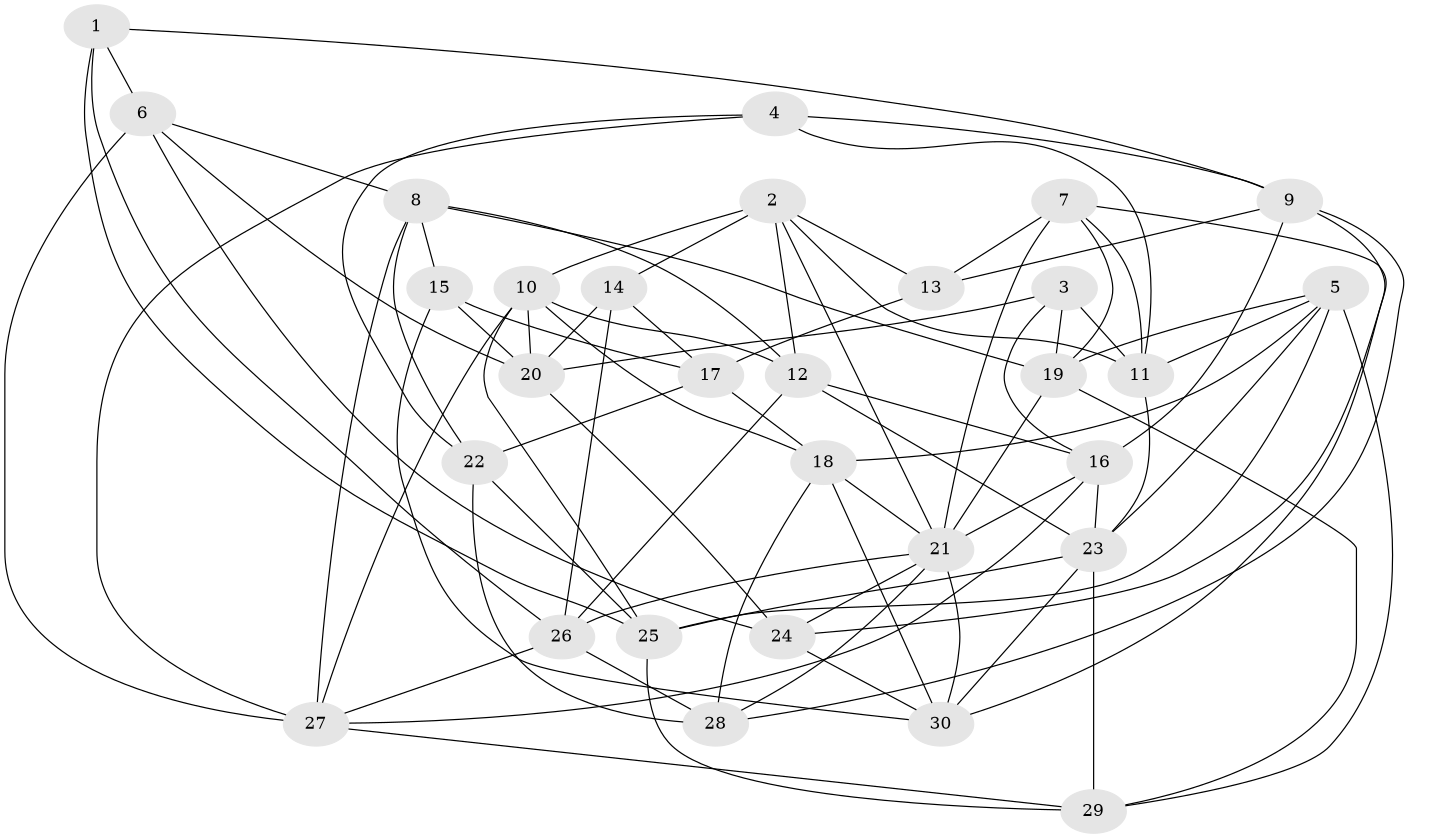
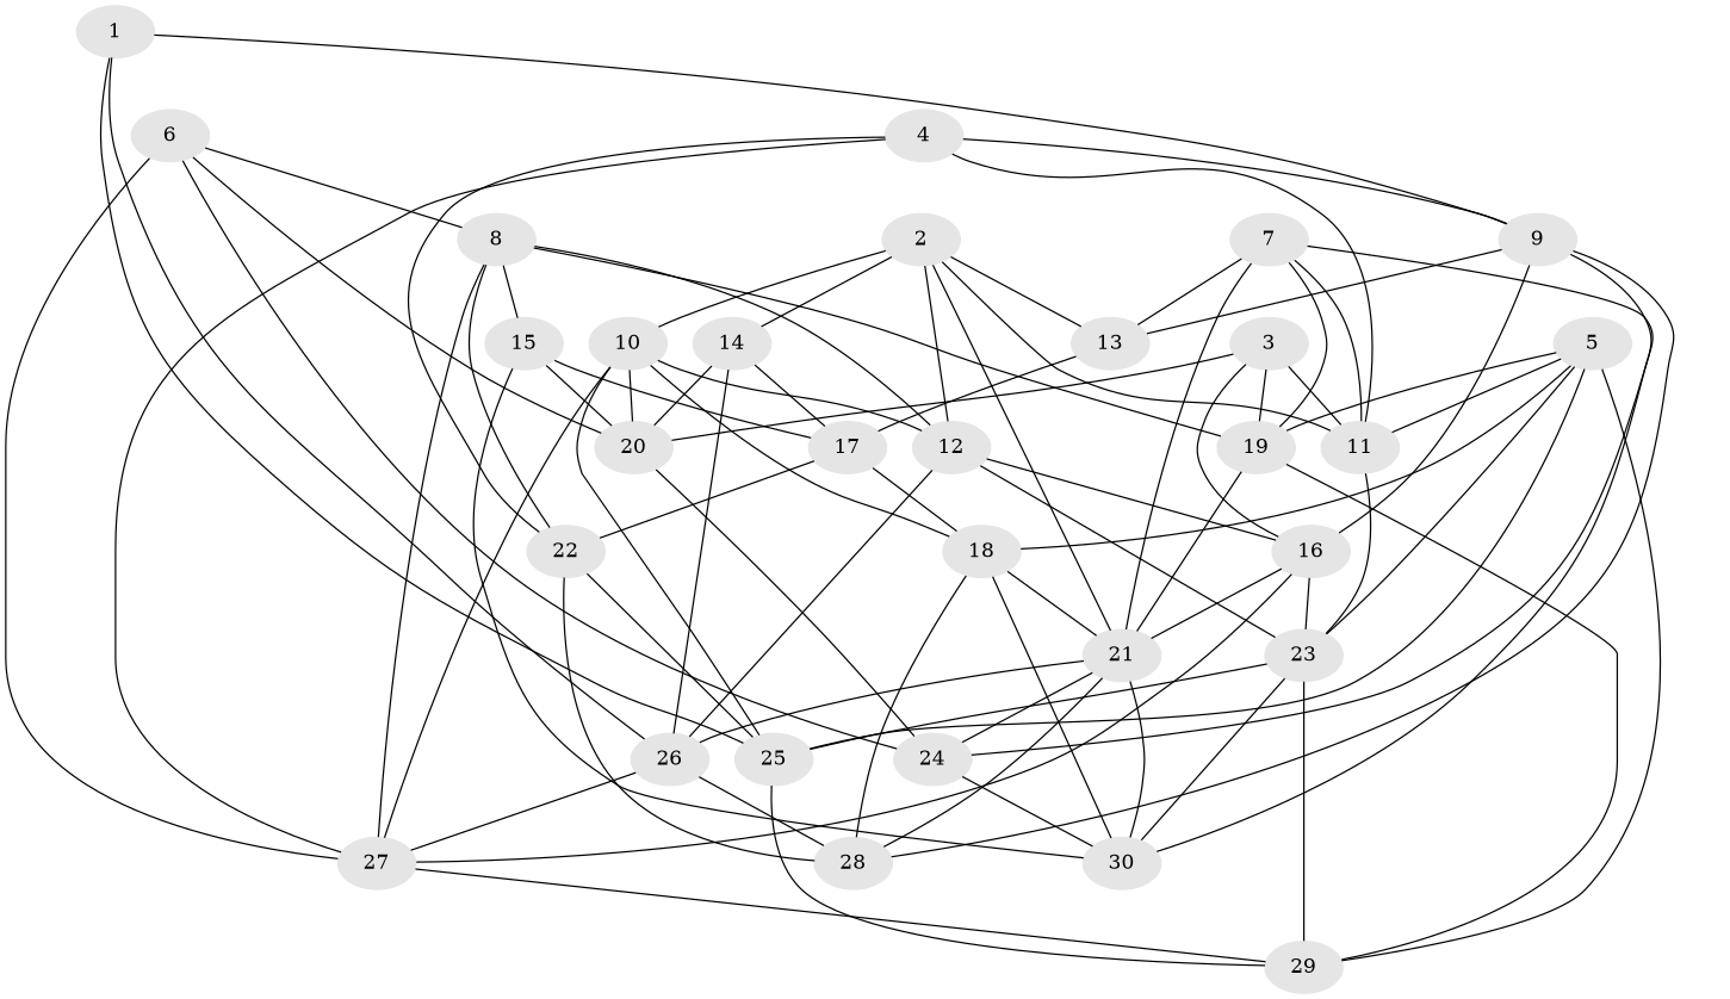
  graph {
    node [color=gray90 style=filled]
    edge [weight=1.0]
    1
    6
    9
    25
    26
    20
    27
    8
    24
    13
    16
    28
    29
    2
    10
    11
    12
    14
    21
    18
    23
    17
    30
    3
    19
    4
    22
    5
    15
    7
-   1 -- 6
    1 -- 9
    1 -- 25
    1 -- 26
    6 -- 20
    6 -- 27
    6 -- 8
    6 -- 24 [weight=2.0]
    9 -- 24
    9 -- 13
    9 -- 16
    9 -- 28
    25 -- 29
    26 -- 27
    26 -- 28
    20 -- 24
    27 -- 29
    8 -- 27
    8 -- 12
    8 -- 19
    8 -- 22
    8 -- 15
    24 -- 30
    13 -- 17
    16 -- 27
    16 -- 21
    16 -- 23
    2 -- 13
    2 -- 10
    2 -- 11
    2 -- 12
    2 -- 14
    2 -- 21
    10 -- 25
    10 -- 20
    10 -- 27
    10 -- 12
    10 -- 18
    11 -- 23
    12 -- 26
    12 -- 16
    12 -- 23
    14 -- 26
    14 -- 20
    14 -- 17
    21 -- 26
    21 -- 24
    21 -- 28
    21 -- 30
    18 -- 28
    18 -- 21
    18 -- 30
    23 -- 25
    23 -- 29 [weight=2.0]
    23 -- 30
    17 -- 18
    17 -- 22
    3 -- 20
    3 -- 16
    3 -- 11
    3 -- 19
    19 -- 29
    19 -- 21
    4 -- 9
    4 -- 27
    4 -- 11
    4 -- 22
    22 -- 25
    22 -- 28
    5 -- 25
    5 -- 29
    5 -- 11
    5 -- 18
    5 -- 23
    5 -- 19
    15 -- 20
    15 -- 17
    15 -- 30
    7 -- 13
    7 -- 11
    7 -- 21 [weight=2.0]
    7 -- 30
    7 -- 19
  }
